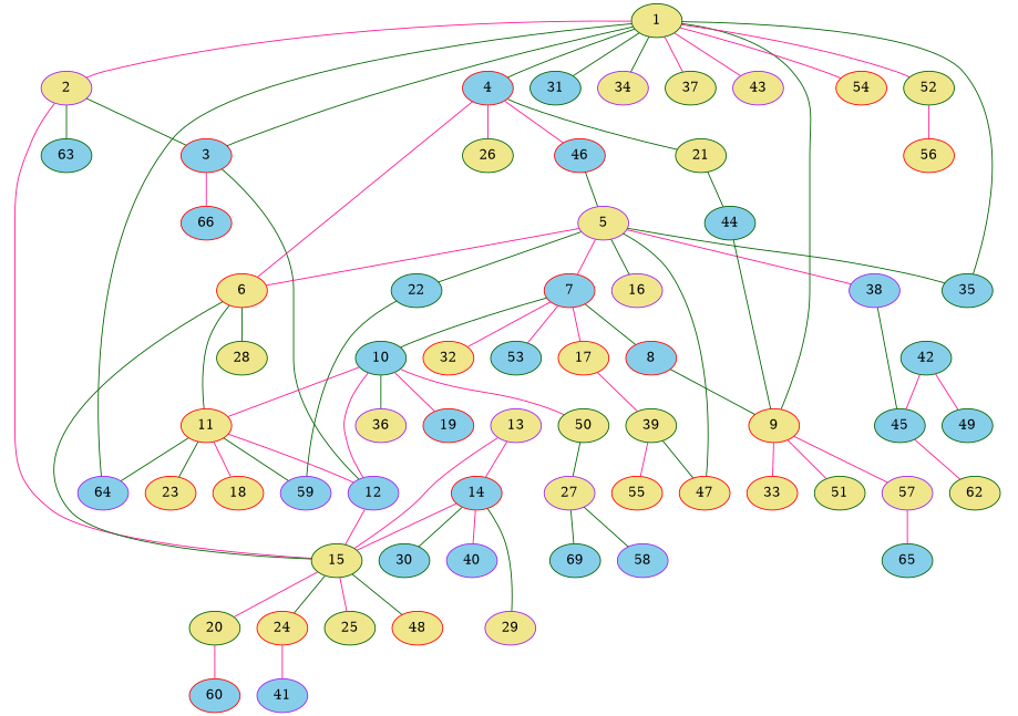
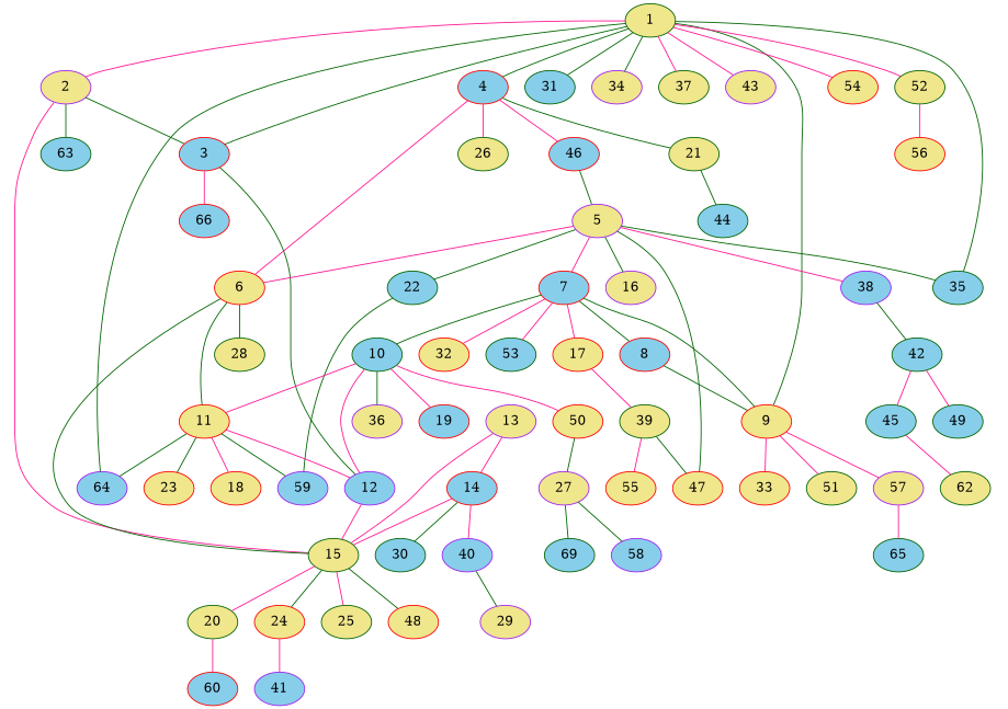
  graph {
    node [color=darkgreen fillcolor=khaki style=filled]
    edge [color=deeppink]
    2 [color=purple]
    1
    3 [color=red fillcolor=skyblue]
    4 [color=red fillcolor=skyblue]
    9 [color=red]
    31 [fillcolor=skyblue]
    34 [color=purple]
    37
    43 [color=purple]
    52
    54 [color=red]
    64 [color=purple fillcolor=skyblue]
    35 [fillcolor=skyblue]
    15
    63 [fillcolor=skyblue]
    12 [color=purple fillcolor=skyblue]
    66 [color=red fillcolor=skyblue]
    6 [color=red]
    21
    26
    46 [color=red fillcolor=skyblue]
    33 [color=red]
    51
    57 [color=purple]
    56 [color=red]
    20
    24 [color=red]
    25
    48 [color=red]
    5 [color=purple]
    7 [color=red fillcolor=skyblue]
    16 [color=purple]
    22 [fillcolor=skyblue]
    38 [color=purple fillcolor=skyblue]
    47 [color=red]
    28
    11 [color=red]
    44 [fillcolor=skyblue]
    8 [color=red fillcolor=skyblue]
    10 [fillcolor=skyblue]
    17 [color=red]
    32 [color=red]
    53 [fillcolor=skyblue]
    59 [color=purple fillcolor=skyblue]
    42 [fillcolor=skyblue]
    18 [color=red]
    23 [color=red]
    19 [color=red fillcolor=skyblue]
    36 [color=purple]
-   50
+   50 [color=red]
    39
    14 [color=red fillcolor=skyblue]
    29 [color=purple]
    30 [fillcolor=skyblue]
    40 [color=purple fillcolor=skyblue]
    27 [color=purple]
    58 [color=purple fillcolor=skyblue]
    n58 [fillcolor=skyblue label=69]
    65 [fillcolor=skyblue]
    13 [color=purple]
    60 [color=red fillcolor=skyblue]
    41 [color=purple fillcolor=skyblue]
    55 [color=red]
    45 [fillcolor=skyblue]
    49 [fillcolor=skyblue]
    62
    2 -- 3 [color=darkgreen]
    2 -- 15
    2 -- 63 [color=darkgreen]
    1 -- 2
    1 -- 3 [color=darkgreen]
    1 -- 4 [color=darkgreen]
    1 -- 9 [color=darkgreen]
    1 -- 31 [color=darkgreen]
    1 -- 34 [color=darkgreen]
    1 -- 37
    1 -- 43
    1 -- 52
    1 -- 54
    1 -- 64 [color=darkgreen]
    1 -- 35 [color=darkgreen]
    3 -- 12 [color=darkgreen]
    3 -- 66
    4 -- 6
    4 -- 21 [color=darkgreen]
    4 -- 26
    4 -- 46
    9 -- 33
    9 -- 51
    9 -- 57
    52 -- 56
    15 -- 20
    15 -- 24 [color=darkgreen]
    15 -- 25
    15 -- 48 [color=darkgreen]
    12 -- 15
    6 -- 15 [color=darkgreen]
    6 -- 28 [color=darkgreen]
    6 -- 11 [color=darkgreen]
    21 -- 44 [color=darkgreen]
    46 -- 5 [color=darkgreen]
    57 -- 65
    20 -- 60
    24 -- 41
    5 -- 35 [color=darkgreen]
    5 -- 6
    5 -- 7
    5 -- 16 [color=darkgreen]
    5 -- 22 [color=darkgreen]
    5 -- 38
    5 -- 47 [color=darkgreen]
-   44 -- 9 [color=darkgreen]
+   7 -- 9 [color=darkgreen]
    7 -- 8 [color=darkgreen]
    7 -- 10 [color=darkgreen]
    7 -- 17
    7 -- 32
    7 -- 53
    22 -- 59 [color=darkgreen]
-   38 -- 45 [color=darkgreen]
+   38 -- 42 [color=darkgreen]
    11 -- 64 [color=darkgreen]
    11 -- 12
    11 -- 59 [color=darkgreen]
    11 -- 18
    11 -- 23 [color=darkgreen]
    8 -- 9 [color=darkgreen]
    10 -- 12
    10 -- 11
    10 -- 19
    10 -- 36 [color=darkgreen]
    10 -- 50
    17 -- 39
    42 -- 45
    42 -- 49
    50 -- 27 [color=darkgreen]
    39 -- 47 [color=darkgreen]
    39 -- 55
    14 -- 15
-   14 -- 29 [color=darkgreen]
+   40 -- 29 [color=darkgreen]
    14 -- 30 [color=darkgreen]
    14 -- 40
    27 -- 58 [color=darkgreen]
    27 -- n58 [color=darkgreen]
    13 -- 15
    13 -- 14
    45 -- 62
  }
